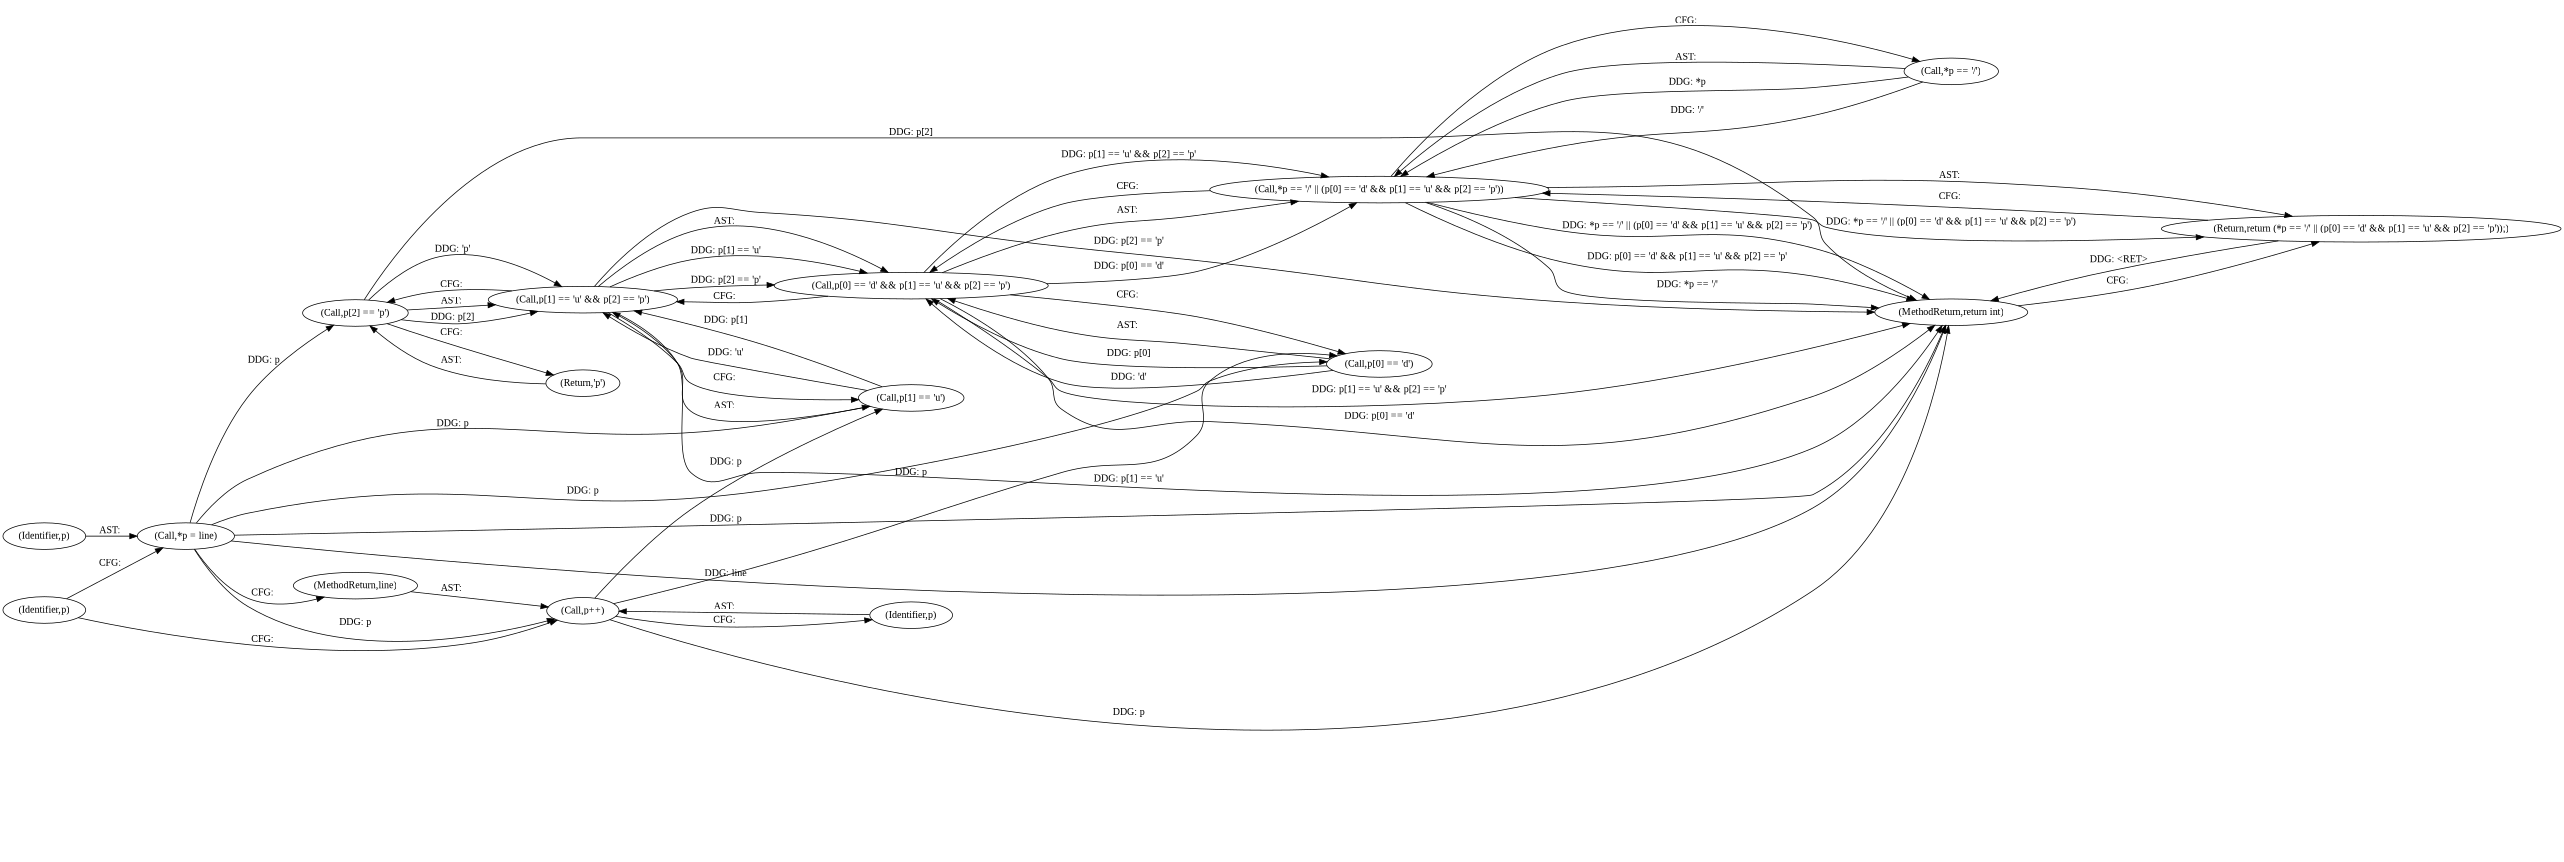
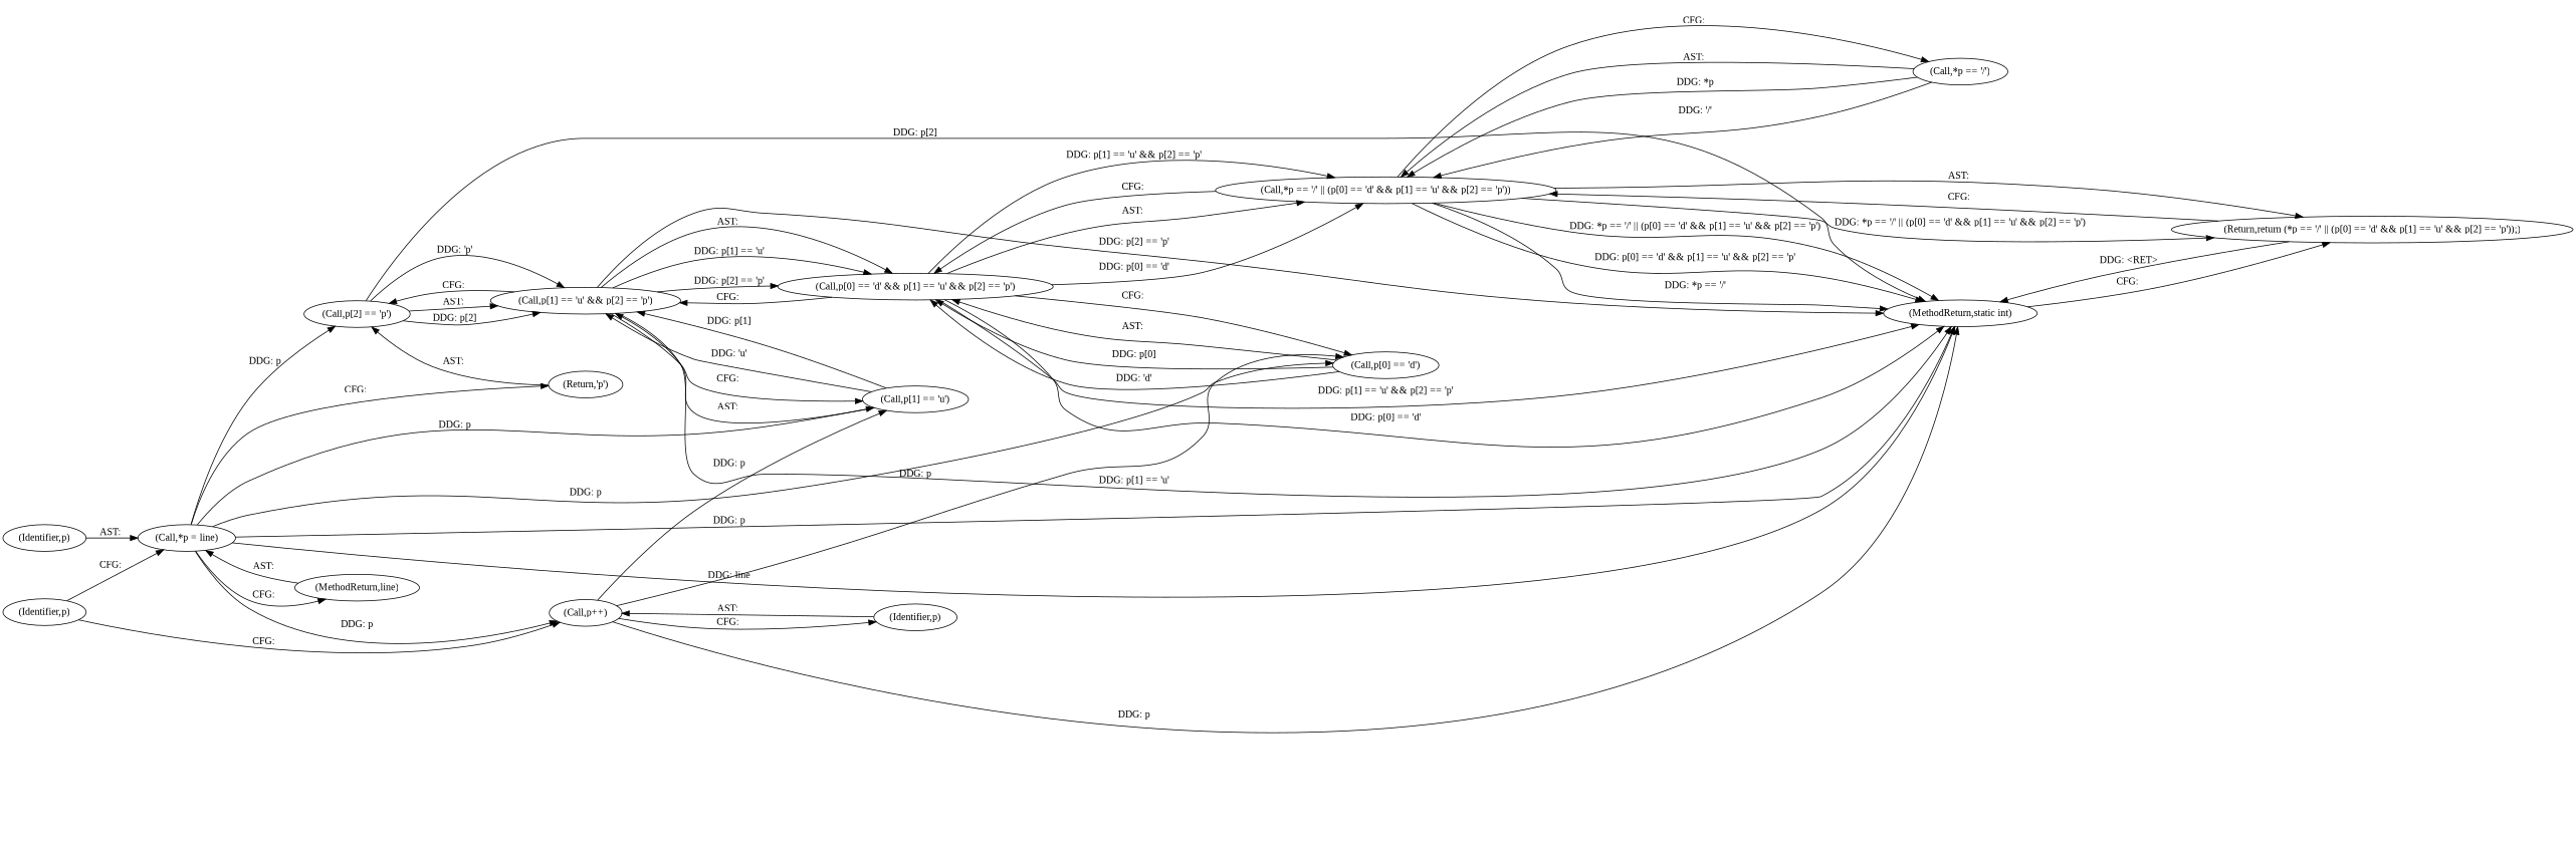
  digraph {
    fontname="Liberation Serif"
    rankdir=LR
    node [fontname="Liberation Serif"]
    edge [fontname="Liberation Serif"]
    n1 [label="(Call,p[2] == 'p')"]
    n2 [label="(Call,p[1] == 'u' && p[2] == 'p')"]
    n3 [label="(Return,'p')"]
-   n4 [label="(MethodReturn,return int)"]
+   n4 [label="(MethodReturn,static int)"]
    n5 [label="(Call,p[1] == 'u')"]
    n6 [label="(Call,p[0] == 'd' && p[1] == 'u' && p[2] == 'p')"]
    n7 [label="(Return,return (*p == '/' || (p[0] == 'd' && p[1] == 'u' && p[2] == 'p'));)"]
    n8 [label="(Call,*p = line)"]
    n9 [label="(Call,p++)"]
    n10 [label="(MethodReturn,line)"]
    n11 [label="(Call,p[0] == 'd')"]
    n12 [label="(Identifier,p)"]
    n13 [label="(Call,*p == '/' || (p[0] == 'd' && p[1] == 'u' && p[2] == 'p'))"]
    n14 [label="(Call,*p == '/')"]
    n15 [label="(Identifier,p)"]
    n16 [label="(Identifier,p)"]
    n1 -> n2 [label="AST: "]
    n1 -> n2 [label="DDG: p[2]"]
    n1 -> n2 [label="DDG: 'p'"]
-   n1 -> n3 [label="CFG: "]
+   n8 -> n3 [label="CFG: "]
    n1 -> n4 [label="DDG: p[2]"]
    n2 -> n1 [label="CFG: "]
    n2 -> n4 [label="DDG: p[1] == 'u'"]
    n2 -> n4 [label="DDG: p[2] == 'p'"]
    n2 -> n5 [label="CFG: "]
    n2 -> n6 [label="AST: "]
    n2 -> n6 [label="DDG: p[1] == 'u'"]
    n2 -> n6 [label="DDG: p[2] == 'p'"]
    n3 -> n1 [label="AST: "]
    n4 -> n7 [label="CFG: "]
    n5 -> n2 [label="AST: "]
    n5 -> n2 [label="DDG: p[1]"]
    n5 -> n2 [label="DDG: 'u'"]
    n6 -> n2 [label="CFG: "]
    n6 -> n4 [label="DDG: p[1] == 'u' && p[2] == 'p'"]
    n6 -> n4 [label="DDG: p[0] == 'd'"]
    n6 -> n11 [label="CFG: "]
    n6 -> n13 [label="AST: "]
    n6 -> n13 [label="DDG: p[0] == 'd'"]
    n6 -> n13 [label="DDG: p[1] == 'u' && p[2] == 'p'"]
    n7 -> n4 [label="DDG: <RET>"]
    n7 -> n13 [label="CFG: "]
    n8 -> n1 [label="DDG: p"]
    n8 -> n4 [label="DDG: p"]
    n8 -> n4 [label="DDG: line"]
    n8 -> n5 [label="DDG: p"]
    n8 -> n9 [label="DDG: p"]
    n8 -> n10 [label="CFG: "]
    n8 -> n11 [label="DDG: p"]
    n9 -> n4 [label="DDG: p"]
    n9 -> n5 [label="DDG: p"]
    n9 -> n11 [label="DDG: p"]
    n9 -> n12 [label="CFG: "]
-   n10 -> n9 [label="AST: "]
+   n10 -> n8 [label="AST: "]
    n11 -> n6 [label="AST: "]
    n11 -> n6 [label="DDG: p[0]"]
    n11 -> n6 [label="DDG: 'd'"]
    n12 -> n9 [label="AST: "]
    n13 -> n4 [label="DDG: *p == '/' || (p[0] == 'd' && p[1] == 'u' && p[2] == 'p')"]
    n13 -> n4 [label="DDG: p[0] == 'd' && p[1] == 'u' && p[2] == 'p'"]
    n13 -> n4 [label="DDG: *p == '/'"]
    n13 -> n6 [label="CFG: "]
    n13 -> n7 [label="AST: "]
    n13 -> n7 [label="DDG: *p == '/' || (p[0] == 'd' && p[1] == 'u' && p[2] == 'p')"]
    n13 -> n14 [label="CFG: "]
    n14 -> n13 [label="AST: "]
    n14 -> n13 [label="DDG: *p"]
    n14 -> n13 [label="DDG: '/'"]
    n15 -> n8 [label="AST: "]
    n16 -> n8 [label="CFG: "]
    n16 -> n9 [label="CFG: "]
  }
